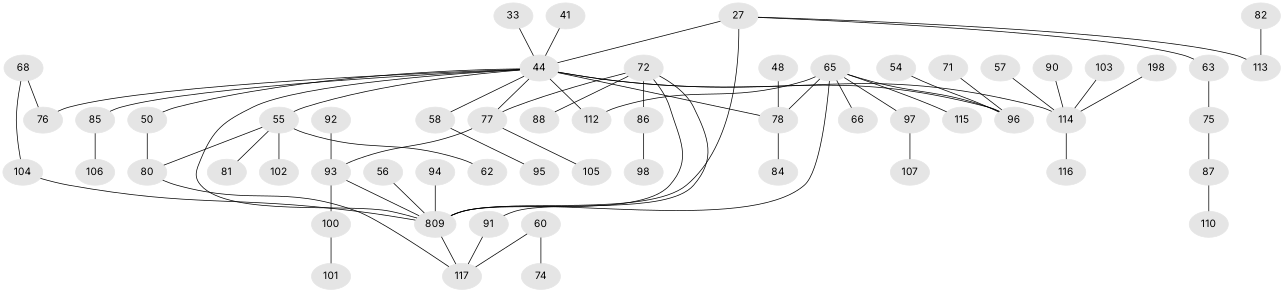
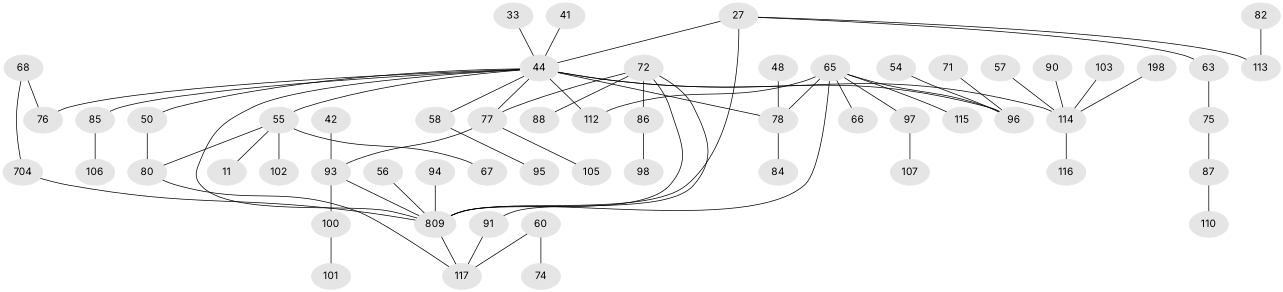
  graph {
    fontname=Inter
    node [color=gray90 fontname=Inter style=filled]
    edge [fontname=Inter]
    27 [super="+21"]
    44 [super="+5+9+19"]
    63
    n4 [label=809 super="+42"]
    113 [super="+79"]
    50
    55 [super="+7+46+20"]
    58
    76
    77 [super="+13+18+69"]
    78 [super="+73+59"]
    85
    96 [super="+45"]
    112 [super="+111"]
    114 [super="+89+83"]
    75
    117 [super="+43"]
    33
    41
    80 [super="+64"]
-   62
-   81
+   62 [label=67]
+   81 [label=11]
    102
    95
    93 [super="+61"]
    105
    84
    106
    116
    48
    54
    56
    57
    60
    74
    87
    65 [super="+40+51"]
    66
    97
    115
    107
    68
-   104 [super="+23+49"]
+   104 [super="+23+49" label=704]
    71
    72 [super="+16"]
    86
    88
    91
    98
    110
    100
    82
    90
-   92
+   92 [label=42]
    101
    94
    103
    n58 [label=198]
    27 -- 44 [weight=2]
    27 -- 63
    27 -- n4
    27 -- 113
    44 -- n4
    44 -- 50
    44 -- 55 [weight=2]
    44 -- 58
    44 -- 76
    44 -- 77
    44 -- 78 [weight=3]
    44 -- 85
    44 -- 96
    44 -- 112
    44 -- 114
    63 -- 75
    n4 -- 117
    50 -- 80
    55 -- 80 [weight=2]
    55 -- 62
    55 -- 81
    55 -- 102
    58 -- 95
    77 -- 93
    77 -- 105
    78 -- 84
    85 -- 106
    114 -- 116
    75 -- 87
    33 -- 44
    41 -- 44
    80 -- 117
    93 -- n4
    93 -- 100
    48 -- 78
    54 -- 96
    56 -- n4
    57 -- 114
    60 -- 117
    60 -- 74
    87 -- 110
    65 -- n4 [weight=2]
    65 -- 78 [weight=2]
    65 -- 96
    65 -- 112
    65 -- 66
    65 -- 97
    65 -- 115
    97 -- 107
    68 -- 76
    68 -- 104
    104 -- n4
    71 -- 96
    72 -- n4
    72 -- 77
    72 -- 86
    72 -- 88
    72 -- 91
    86 -- 98
    91 -- 117
    100 -- 101
    82 -- 113
    90 -- 114
    92 -- 93
    94 -- n4
    103 -- 114
    n58 -- 114
  }
